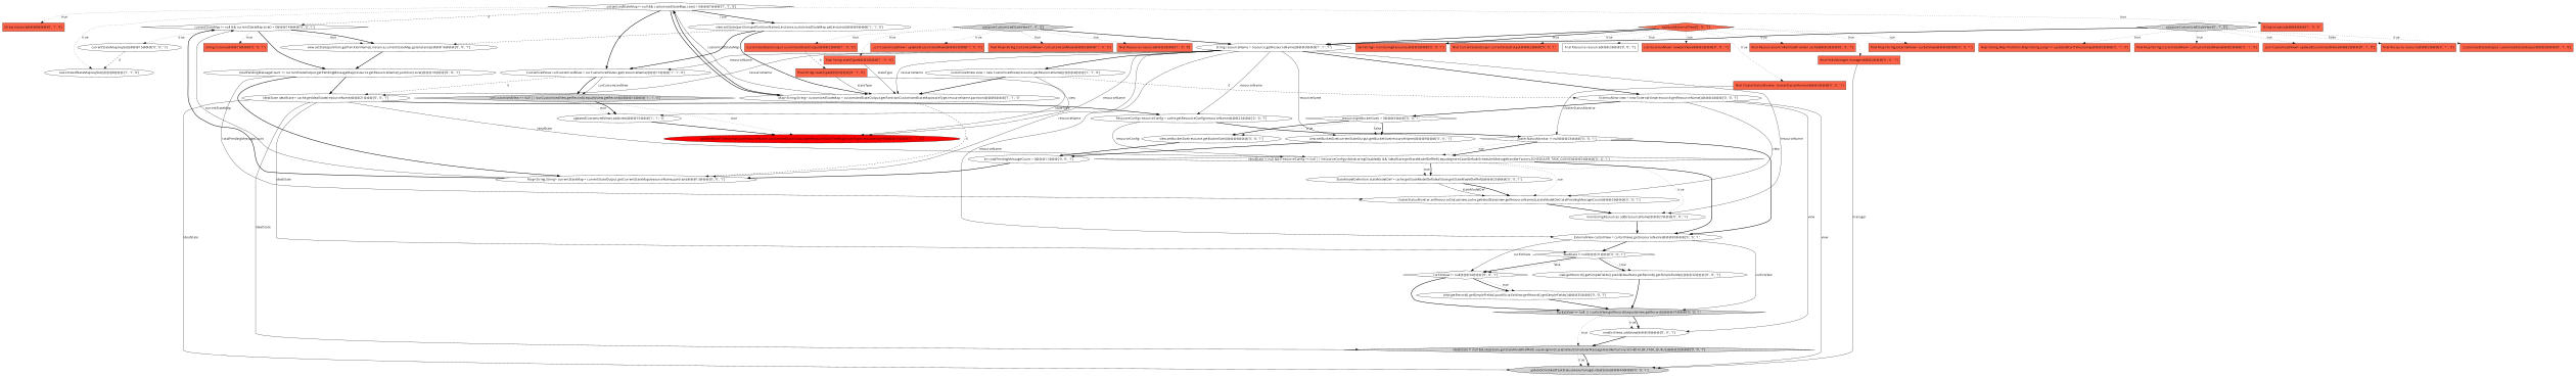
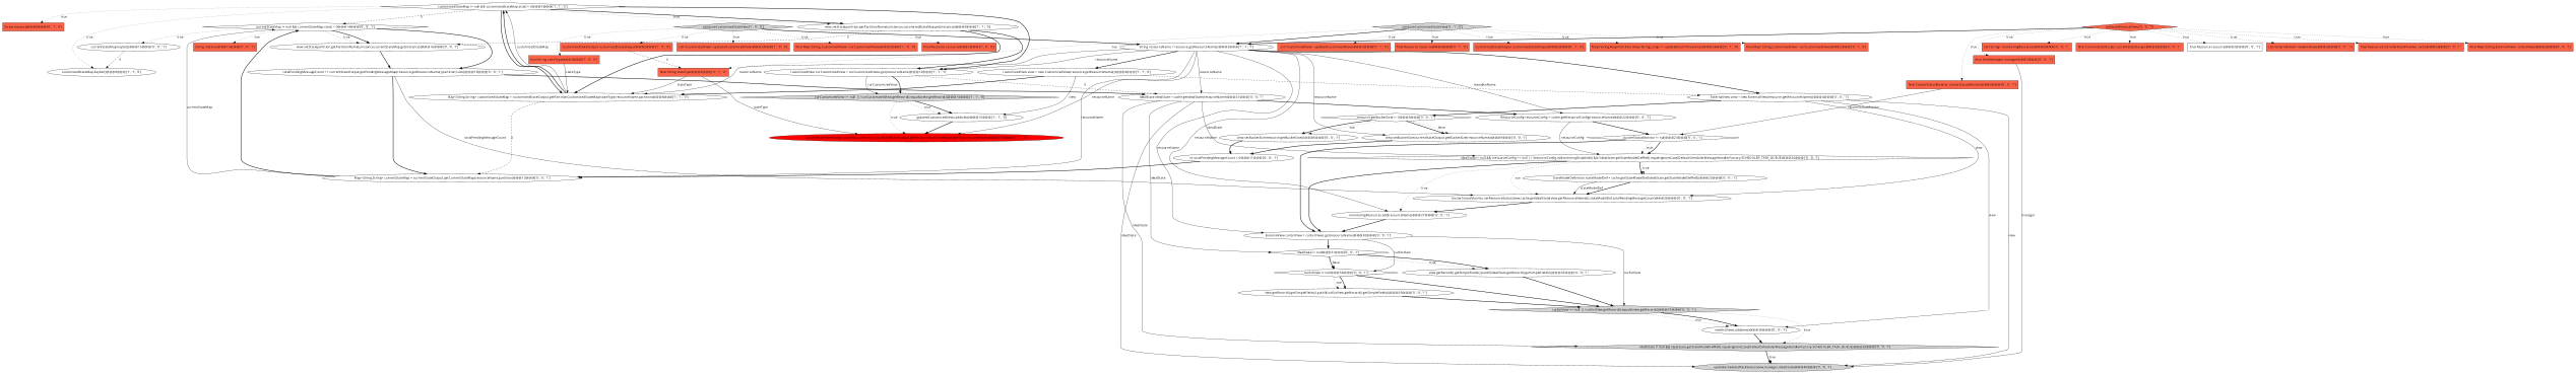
  digraph {
    fontname="Open Sans"
    node [fillcolor=white fontname="Open Sans" shape=ellipse style=filled]
    edge [fontname="Open Sans" style=bold]
    n1 [fillcolor=tomato label="String instance@@@8@@@['0', '1', '0']" shape=box]
    n2 [label="view.setBucketSize(currentStateOutput.getBucketSize(resourceName))@@@9@@@['0', '0', '1']"]
    n3 [label="int totalPendingMessageCount = 0@@@11@@@['0', '0', '1']"]
    n4 [label="Map<String,String> currentStateMap = currentStateOutput.getCurrentStateMap(resourceName,partition)@@@13@@@['0', '0', '1']"]
    n5 [fillcolor=tomato label="final HelixManager manager@@@2@@@['0', '0', '1']" shape=box]
    n6 [fillcolor=lightgray label="updateScheduledTaskStatus(view,manager,idealState)@@@40@@@['0', '0', '1']"]
    n7 [label="view.getRecord().getSimpleFields().putAll(curExtView.getRecord().getSimpleFields())@@@35@@@['0', '0', '1']"]
    n8 [fillcolor=lightgray label="curExtView == null || !curExtView.getRecord().equals(view.getRecord())@@@37@@@['0', '0', '1']" shape=diamond]
    n9 [label="newExtViews.add(view)@@@38@@@['0', '0', '1']"]
    n10 [fillcolor=lightgray label="idealState != null && idealState.getStateModelDefRef().equalsIgnoreCase(DefaultSchedulerMessageHandlerFactory.SCHEDULER_TASK_QUEUE)@@@39@@@['0', '0', '1']" shape=diamond]
    n11 [label="clusterStatusMonitor != null@@@23@@@['0', '0', '1']" shape=diamond]
    n12 [label="idealState != null && (resourceConfig == null || !resourceConfig.isMonitoringDisabled()) && !idealState.getStateModelDefRef().equalsIgnoreCase(DefaultSchedulerMessageHandlerFactory.SCHEDULER_TASK_QUEUE)@@@24@@@['0', '0', '1']" shape=diamond]
    n13 [label="ExternalView curExtView = curExtViews.get(resourceName)@@@30@@@['0', '0', '1']"]
    n14 [label="monitoringResources.add(resourceName)@@@27@@@['0', '0', '1']"]
    n15 [label="StateModelDefinition stateModelDef = cache.getStateModelDef(idealState.getStateModelDefRef())@@@25@@@['0', '0', '1']"]
    n16 [label="clusterStatusMonitor.setResourceStatus(view,cache.getIdealState(view.getResourceName()),stateModelDef,totalPendingMessageCount)@@@26@@@['0', '0', '1']"]
    n17 [label="idealState != null@@@31@@@['0', '0', '1']" shape=diamond]
    n18 [label="curExtView != null@@@34@@@['0', '0', '1']" shape=diamond]
    n19 [fillcolor=tomato label="final ClusterStatusMonitor clusterStatusMonitor@@@2@@@['0', '0', '1']" shape=box]
    n20 [label="currentStateMap != null && currentStateMap.size() > 0@@@14@@@['0', '0', '1']" shape=diamond]
    n21 [fillcolor=tomato label="Set<String> monitoringResources@@@2@@@['0', '0', '1']" shape=box]
    n22 [label="String resourceName = resource.getResourceName()@@@3@@@['1', '1', '1']"]
    n23 [label="CustomizedView view = new CustomizedView(resource.getResourceName())@@@4@@@['1', '1', '0']"]
    n24 [label="IdealState idealState = cache.getIdealState(resourceName)@@@21@@@['0', '0', '1']"]
    n25 [label="ExternalView view = new ExternalView(resource.getResourceName())@@@4@@@['0', '0', '1']"]
    n26 [fillcolor=red label="updatedStartTimestamps.put(resourceName,customizedStateOutput.getResourceStartTimeMap(stateType,resourceName))@@@16@@@['0', '1', '0']"]
    n27 [label="CustomizedView curCustomizedView = curCustomizedViews.get(resourceName)@@@13@@@['1', '1', '0']"]
    n28 [label="ResourceConfig resourceConfig = cache.getResourceConfig(resourceName)@@@22@@@['0', '0', '1']"]
    n29 [label="Map<String,String> customizedStateMap = customizedStateOutput.getPartitionCustomizedStateMap(stateType,resourceName,partition)@@@6@@@['1', '1', '0']"]
    n30 [label="updatedCustomizedViews.add(view)@@@15@@@['1', '1', '0']"]
    n31 [label="resource.getBucketSize() > 0@@@5@@@['0', '0', '1']" shape=diamond]
    n32 [fillcolor=lightgray label="curCustomizedView == null || !curCustomizedView.getRecord().equals(view.getRecord())@@@14@@@['1', '1', '0']" shape=diamond]
    n33 [label="customizedStateMap != null && customizedStateMap.size() > 0@@@7@@@['1', '1', '0']" shape=diamond]
    n34 [fillcolor=tomato label="CustomizedStateOutput customizedStateOutput@@@2@@@['1', '0', '0']" shape=box]
    n35 [fillcolor=tomato label="final String stateType@@@2@@@['0', '1', '0']" shape=box]
    n36 [fillcolor=tomato label="CustomizedStateOutput customizedStateOutput@@@2@@@['0', '1', '0']" shape=box]
    n37 [label="view.setBucketSize(resource.getBucketSize())@@@6@@@['0', '0', '1']"]
    n38 [fillcolor=tomato label="computeExternalView['0', '0', '1']" shape=diamond]
    n39 [fillcolor=tomato label="final CurrentStateOutput currentStateOutput@@@2@@@['0', '0', '1']" shape=box]
    n40 [label="final Resource resource@@@2@@@['0', '0', '1']" shape=box]
    n41 [fillcolor=tomato label="List<ExternalView> newExtViews@@@2@@@['0', '0', '1']" shape=box]
    n42 [fillcolor=tomato label="final ResourceControllerDataProvider cache@@@2@@@['0', '0', '1']" shape=box]
    n43 [fillcolor=tomato label="final Map<String,ExternalView> curExtViews@@@2@@@['0', '0', '1']" shape=box]
    n44 [label="view.getRecord().getSimpleFields().putAll(idealState.getRecord().getSimpleFields())@@@32@@@['0', '0', '1']"]
-   n45 [fillcolor=tomato label="String instance@@@8@@@['1', '0', '0']" shape=box]
    n46 [label="customizedStateMap.keySet()@@@8@@@['1', '1', '0']"]
    n47 [label="currentStateMap.keySet()@@@15@@@['0', '0', '1']"]
    n48 [label="view.setState(partition.getPartitionName(),instance,currentStateMap.get(instance))@@@16@@@['0', '0', '1']"]
    n49 [label="totalPendingMessageCount += currentStateOutput.getPendingMessageMap(resource.getResourceName(),partition).size()@@@19@@@['0', '0', '1']"]
    n50 [label="view.setState(partition.getPartitionName(),instance,customizedStateMap.get(instance))@@@9@@@['1', '1', '0']"]
    n51 [fillcolor=tomato label="String instance@@@15@@@['0', '0', '1']" shape=box]
    n52 [fillcolor=lightgray label="computeCustomizedStateView['0', '1', '0']" shape=diamond]
    n53 [fillcolor=tomato label="Map<String,Map<Partition,Map<String,Long>>> updatedStartTimestamps@@@2@@@['0', '1', '0']" shape=box]
    n54 [fillcolor=tomato label="final Map<String,CustomizedView> curCustomizedViews@@@2@@@['0', '1', '0']" shape=box]
    n55 [fillcolor=tomato label="List<CustomizedView> updatedCustomizedViews@@@2@@@['0', '1', '0']" shape=box]
    n56 [fillcolor=tomato label="final Resource resource@@@2@@@['0', '1', '0']" shape=box]
    n57 [fillcolor=tomato label="final Map<String,CustomizedView> curCustomizedViews@@@2@@@['1', '0', '0']" shape=box]
    n58 [fillcolor=tomato label="final Resource resource@@@2@@@['1', '0', '0']" shape=box]
    n59 [fillcolor=lightgray label="computeCustomizedStateView['1', '0', '0']" shape=diamond]
    n60 [fillcolor=tomato label="final String stateType@@@2@@@['1', '0', '0']" shape=box]
    n61 [fillcolor=tomato label="List<CustomizedView> updatedCustomizedViews@@@2@@@['1', '0', '0']" shape=box]
    n2 -> n3
    n3 -> n4
    n4 -> n20
    n4 -> n20 [label=currentStateMap style=solid]
    n5 -> n6 [label=manager style=solid]
    n7 -> n8
    n8 -> n9 [label=true style=dotted]
    n8 -> n9
    n8 -> n10 [label=true style=dotted]
    n9 -> n10
    n10 -> n6
    n10 -> n6 [label=true style=dotted]
    n11 -> n12
    n11 -> n12 [label=true style=dotted]
    n11 -> n13
    n12 -> n13
    n12 -> n14 [label=true style=dotted]
    n12 -> n15
    n12 -> n15 [label=true style=dotted]
    n12 -> n16 [label=true style=dotted]
    n13 -> n8 [label=curExtView style=solid]
    n13 -> n17
    n13 -> n18 [label=curExtView style=solid]
    n14 -> n13
    n15 -> n16
    n15 -> n16 [label=stateModelDef style=solid]
    n16 -> n14
    n17 -> n18
    n17 -> n18 [label=false style=dotted]
    n17 -> n44 [label=true style=dotted]
    n17 -> n44
    n18 -> n7
    n18 -> n7 [label=true style=dotted]
    n18 -> n8
    n19 -> n11 [label=clusterStatusMonitor style=solid]
    n20 -> n47 [label=true style=dotted]
    n20 -> n48 [label=true style=dotted]
    n20 -> n48
    n20 -> n49
    n20 -> n51 [label=true style=dotted]
    n22 -> n2 [label=resourceName style=solid]
    n22 -> n4 [label=resourceName style=solid]
    n22 -> n13 [label=resourceName style=solid]
    n22 -> n14 [label=resourceName style=solid]
    n22 -> n23
    n22 -> n24 [label=resourceName style=solid]
    n22 -> n25
    n22 -> n26 [label=resourceName style=solid]
    n22 -> n27 [label=resourceName style=solid]
    n22 -> n28 [label=resourceName style=solid]
    n22 -> n29 [label=resourceName style=solid]
    n23 -> n25 [label=0 style=dashed]
    n23 -> n29
    n23 -> n30 [label=view style=solid]
    n24 -> n6 [label=idealState style=solid]
    n24 -> n10 [label=idealState style=solid]
    n24 -> n12 [label=idealState style=solid]
    n24 -> n17 [label=idealState style=solid]
    n24 -> n28
    n25 -> n6 [label=view style=solid]
    n25 -> n9 [label=view style=solid]
    n25 -> n16 [label=view style=solid]
    n25 -> n31
    n27 -> n24 [label=0 style=dashed]
    n27 -> n32 [label=curCustomizedView style=solid]
    n27 -> n32
    n28 -> n11
    n28 -> n12 [label=resourceConfig style=solid]
    n29 -> n4 [label=0 style=dashed]
    n29 -> n33
    n29 -> n33 [label=customizedStateMap style=solid]
    n30 -> n26
    n31 -> n2
    n31 -> n2 [label=false style=dotted]
    n31 -> n37 [label=true style=dotted]
    n31 -> n37
    n32 -> n26 [label=true style=dotted]
    n32 -> n30 [label=true style=dotted]
    n32 -> n30
    n33 -> n1 [label=true style=dotted]
    n33 -> n20 [label=0 style=dashed]
    n33 -> n27
    n33 -> n29
-   n33 -> n45 [label=true style=dotted]
    n33 -> n46 [label=true style=dotted]
    n33 -> n50
    n33 -> n50 [label=true style=dotted]
    n34 -> n35 [label=0 style=dashed]
    n35 -> n26 [label=stateType style=solid]
    n35 -> n29 [label=stateType style=solid]
    n37 -> n3
    n38 -> n5 [label=true style=dotted]
    n38 -> n19 [label=true style=dotted]
-   n38 -> n21 [label=true]
+   n38 -> n21 [label=true style=dotted]
    n38 -> n22
    n38 -> n39 [label=true style=dotted]
    n38 -> n40 [label=true style=dotted]
    n38 -> n41 [label=true style=dotted]
    n38 -> n42 [label=true style=dotted]
    n38 -> n43 [label=true style=dotted]
    n44 -> n8
    n47 -> n46 [label=0 style=dashed]
    n48 -> n49
    n49 -> n4
    n49 -> n16 [label=totalPendingMessageCount style=solid]
    n49 -> n24
    n50 -> n27
    n50 -> n29
    n50 -> n48 [label=0 style=dashed]
    n52 -> n22
+   n52 -> n35 [label=true style=dotted]
    n52 -> n36 [label=true style=dotted]
    n52 -> n53 [label=true style=dotted]
    n52 -> n54 [label=true style=dotted]
    n52 -> n55 [label=true style=dotted]
-   n52 -> n56 [label=false style=dotted]
+   n52 -> n56 [label=true style=dotted]
    n59 -> n22
    n59 -> n34 [label=true style=dotted]
    n59 -> n57 [label=true style=dotted]
    n59 -> n58 [label=true style=dotted]
    n59 -> n60 [label=true style=dotted]
    n59 -> n61 [label=true style=dotted]
    n60 -> n29 [label=stateType style=solid]
  }
